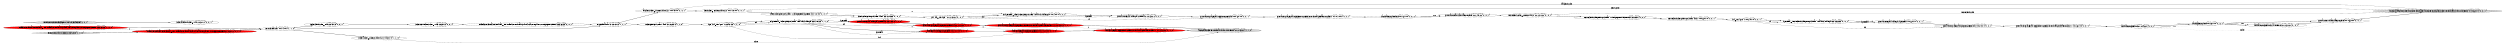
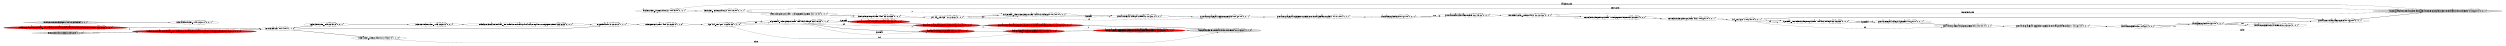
  digraph {
    rankdir=LR
    node [fillcolor=white shape=ellipse style=filled]
    edge [style=bold]
    n1 [label="int bytesRead = socket.getInputStream().read(buf,0,buf.length)@@@10@@@['1', '1', '0']"]
    n2 [label="int bytesRead = clientSocket.getInputStream().read(buf,0,buf.length)@@@14@@@['0', '0', '1']"]
    n3 [fillcolor=red label="assertEquals(buf.length,bytesRead)@@@11@@@['0', '1', '0']"]
    n4 [fillcolor=red label="Assert.assertEquals(buf.length,bytesRead)@@@11@@@['1', '0', '0']"]
    n5 [label="Assert.assertEquals(buf.length,bytesRead)@@@15@@@['0', '0', '1']"]
    n6 [fillcolor=red label="assertArrayEquals(DATA_TO_CLIENT,buf)@@@12@@@['0', '1', '0']"]
    n7 [fillcolor=red label="Assert.assertArrayEquals(DATA_TO_CLIENT,buf)@@@12@@@['1', '0', '0']"]
    n8 [label="Socket badClientSocket = null@@@3@@@['0', '0', '1']"]
    n9 [label="Socket clientSocket = null@@@4@@@['0', '0', '1']"]
    n10 [label="Socket secureClientSocket = null@@@5@@@['0', '0', '1']"]
    n11 [fillcolor=red label="Assert.assertArrayEquals(DATA_FROM_CLIENT,serverThread.getDataFromClient(0))@@@13@@@['1', '0', '0']"]
    n12 [fillcolor=lightgray label="{forceClose(socket)serverThread.shutdown(TIMEOUT)}@@@15@@@['1', '1', '0']"]
    n13 [fillcolor=red label="assertArrayEquals(DATA_FROM_CLIENT,serverThread.getDataFromClient(0))@@@13@@@['0', '1', '0']"]
    n14 [label="Assert.assertArrayEquals(DATA_TO_CLIENT,buf)@@@16@@@['0', '0', '1']"]
    n15 [label="serverThread.start()@@@7@@@['1', '1', '1']"]
    n16 [label="socket.getOutputStream().flush()@@@8@@@['1', '1', '0']"]
    n17 [label="badClientSocket = connectWithoutSSL()@@@9@@@['0', '0', '1']"]
    n18 [label="byte(( buf = new byte((((@@@9@@@['1', '1', '0']"]
    n19 [label="clientSocket = connectWithoutSSL()@@@10@@@['0', '0', '1']"]
    n20 [fillcolor=lightgray label="{forceClose(badClientSocket)forceClose(clientSocket)forceClose(secureClientSocket)serverThread.shutdown(TIMEOUT)}@@@36@@@['0', '0', '1']"]
    n21 [label="byte(( buf = new byte((((@@@13@@@['0', '0', '1']"]
    n22 [label="Assert.assertArrayEquals(DATA_FROM_CLIENT,serverThread.getDataFromClient(0))@@@17@@@['0', '0', '1']"]
    n23 [label="handshakeCompletedLock@@@18@@@['0', '0', '1']" shape=diamond]
    n24 [label="UnifiedServerThread serverThread = new UnifiedServerThread(x509Util,localServerAddress,true,DATA_TO_CLIENT)@@@6@@@['0', '0', '1']"]
    n25 [label="Assert.assertEquals(buf.length,bytesRead)@@@26@@@['0', '0', '1']"]
    n26 [label="Assert.assertArrayEquals(DATA_TO_CLIENT,buf)@@@27@@@['0', '0', '1']"]
    n27 [label="Assert.assertArrayEquals(DATA_FROM_CLIENT,serverThread.getDataFromClient(1))@@@28@@@['0', '0', '1']"]
    n28 [label="clientSocket.getOutputStream().write(DATA_FROM_CLIENT)@@@11@@@['0', '0', '1']"]
    n29 [label="clientSocket.getOutputStream().flush()@@@12@@@['0', '0', '1']"]
    n30 [fillcolor=red label="UnifiedServerThread serverThread = new UnifiedServerThread(x509Util,localServerAddress,true,DATA_TO_CLIENT)@@@3@@@['1', '0', '0']"]
    n31 [fillcolor=red label="UnifiedServerThread serverThread = new UnifiedServerThread(x509Util,localServerAddress,true,DATA_TO_CLIENT)@@@3@@@['0', '1', '0']"]
    n32 [label="serverThread.start()@@@4@@@['1', '1', '0']"]
    n33 [fillcolor=lightgray label="testConnectWithoutSSLToNonStrictServer['0', '1', '0']" shape=diamond]
    n34 [label="Assert.assertFalse(handshakeCompleted)@@@19@@@['0', '0', '1']"]
    n35 [label="secureClientSocket = connectWithSSL()@@@21@@@['0', '0', '1']"]
    n36 [label="secureClientSocket.getOutputStream().write(DATA_FROM_CLIENT)@@@22@@@['0', '0', '1']"]
    n37 [label="buf = new byte((((@@@24@@@['0', '0', '1']"]
    n38 [label="bytesRead = secureClientSocket.getInputStream().read(buf,0,buf.length)@@@25@@@['0', '0', '1']"]
    n39 [label="Socket socket = connectWithoutSSL()@@@5@@@['1', '1', '0']"]
    n40 [label="secureClientSocket.getOutputStream().flush()@@@23@@@['0', '0', '1']"]
    n41 [label="!handshakeCompleted@@@30@@@['0', '0', '1']" shape=diamond]
    n42 [label="handshakeCompletedLock.wait(TIMEOUT)@@@31@@@['0', '0', '1']"]
    n43 [label="Assert.assertTrue(handshakeCompleted)@@@33@@@['0', '0', '1']"]
    n44 [fillcolor=lightgray label="testTLSDetectionNonBlockingNonStrictServerIdleClient['0', '0', '1']" shape=diamond]
    n45 [label="handshakeCompletedLock@@@29@@@['0', '0', '1']" shape=diamond]
    n1 -> n2 [label=0 style=dashed]
    n1 -> n3
    n1 -> n3 [label=bytesRead style=solid]
    n1 -> n4 [label=bytesRead style=solid]
    n1 -> n4
    n2 -> n5
    n2 -> n5 [label=bytesRead style=solid]
    n3 -> n6
    n4 -> n3 [label=0 style=dashed]
    n4 -> n7
    n5 -> n14
    n6 -> n13
    n7 -> n6 [label=0 style=dashed]
    n7 -> n11
    n9 -> n10
    n10 -> n24
    n11 -> n12
    n11 -> n13 [label=0 style=dashed]
    n13 -> n12
    n14 -> n22
    n15 -> n16
-   n15 -> n17
+   n15 -> n17 [style=dotted]
    n16 -> n18
    n17 -> n19
    n17 -> n20 [label=badClientSocket style=solid]
    n18 -> n1
    n18 -> n1 [label=buf style=solid]
    n18 -> n6 [label=buf style=solid]
    n18 -> n7 [label=buf style=solid]
    n19 -> n20 [label=clientSocket style=solid]
    n19 -> n28
    n21 -> n2
    n21 -> n2 [label=buf style=solid]
    n21 -> n14 [label=buf style=solid]
    n22 -> n23
    n23 -> n34 [label=true style=dotted]
    n23 -> n34
    n24 -> n15
    n25 -> n26
    n26 -> n27
    n27 -> n45
    n28 -> n29
    n29 -> n21
    n30 -> n31 [label=0 style=dashed]
    n30 -> n32
    n31 -> n32
    n32 -> n9
    n32 -> n15
    n32 -> n39
    n33 -> n31
    n34 -> n35
    n35 -> n20 [label=secureClientSocket style=solid]
    n35 -> n36
    n36 -> n40
    n37 -> n26 [label=buf style=solid]
    n37 -> n38
    n37 -> n38 [label=buf style=solid]
    n38 -> n25
    n38 -> n25 [label=bytesRead style=solid]
    n39 -> n12 [label=socket style=solid]
    n40 -> n37
    n41 -> n42 [label=true style=dotted]
    n41 -> n42
    n41 -> n43
-   n42 -> n43
+   n37 -> n43
    n43 -> n20
    n44 -> n8
    n45 -> n41
    n45 -> n41 [label=true style=dotted]
    n45 -> n43 [label=socket style=dotted]
  }
